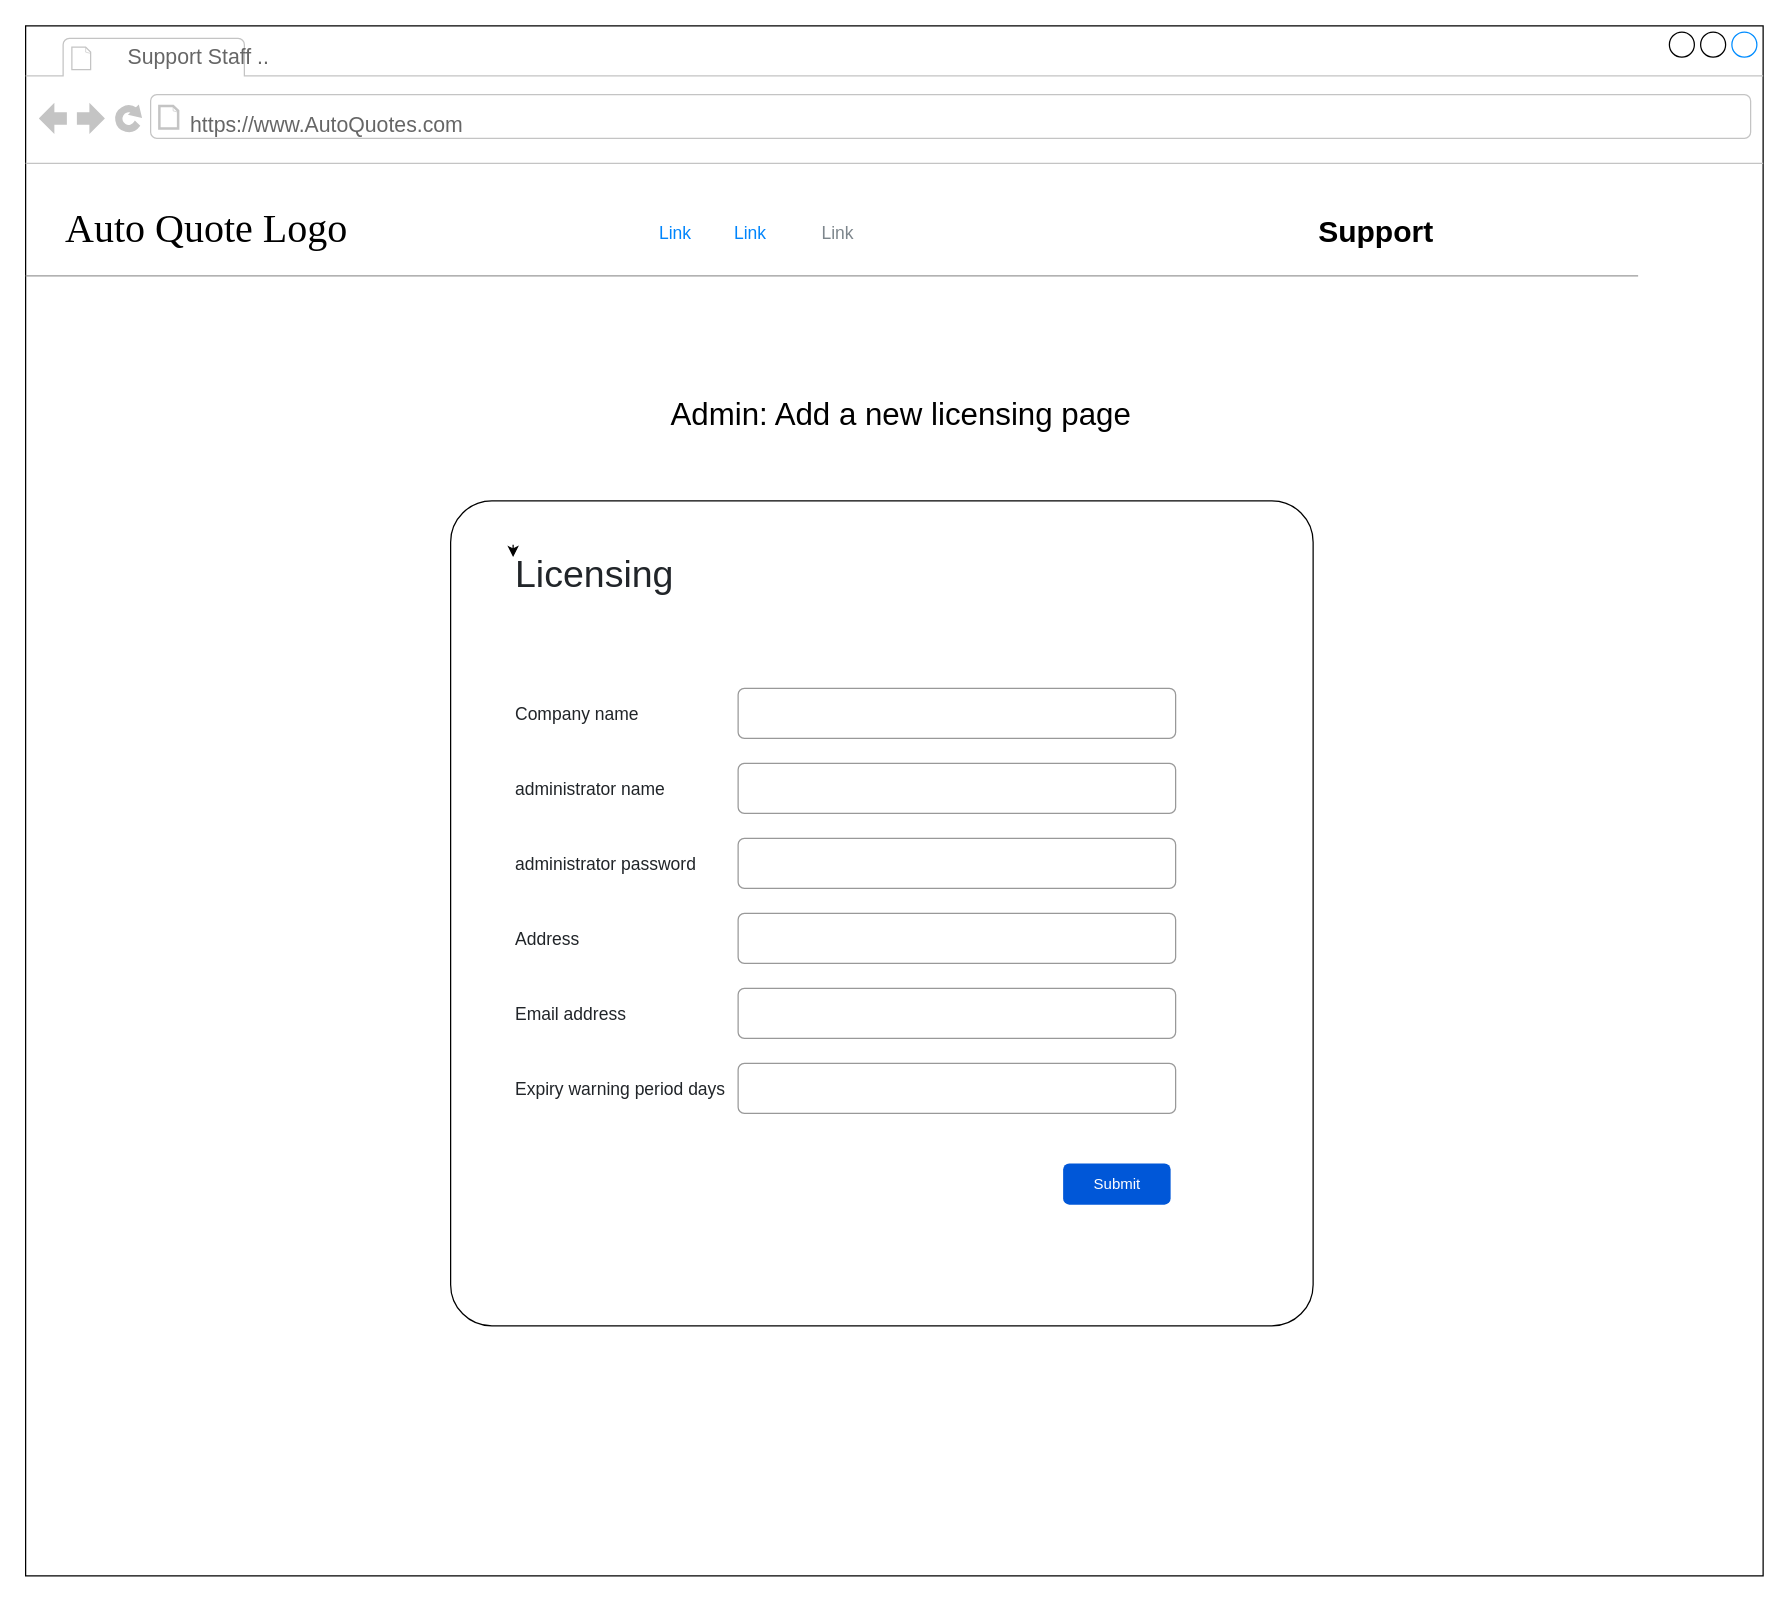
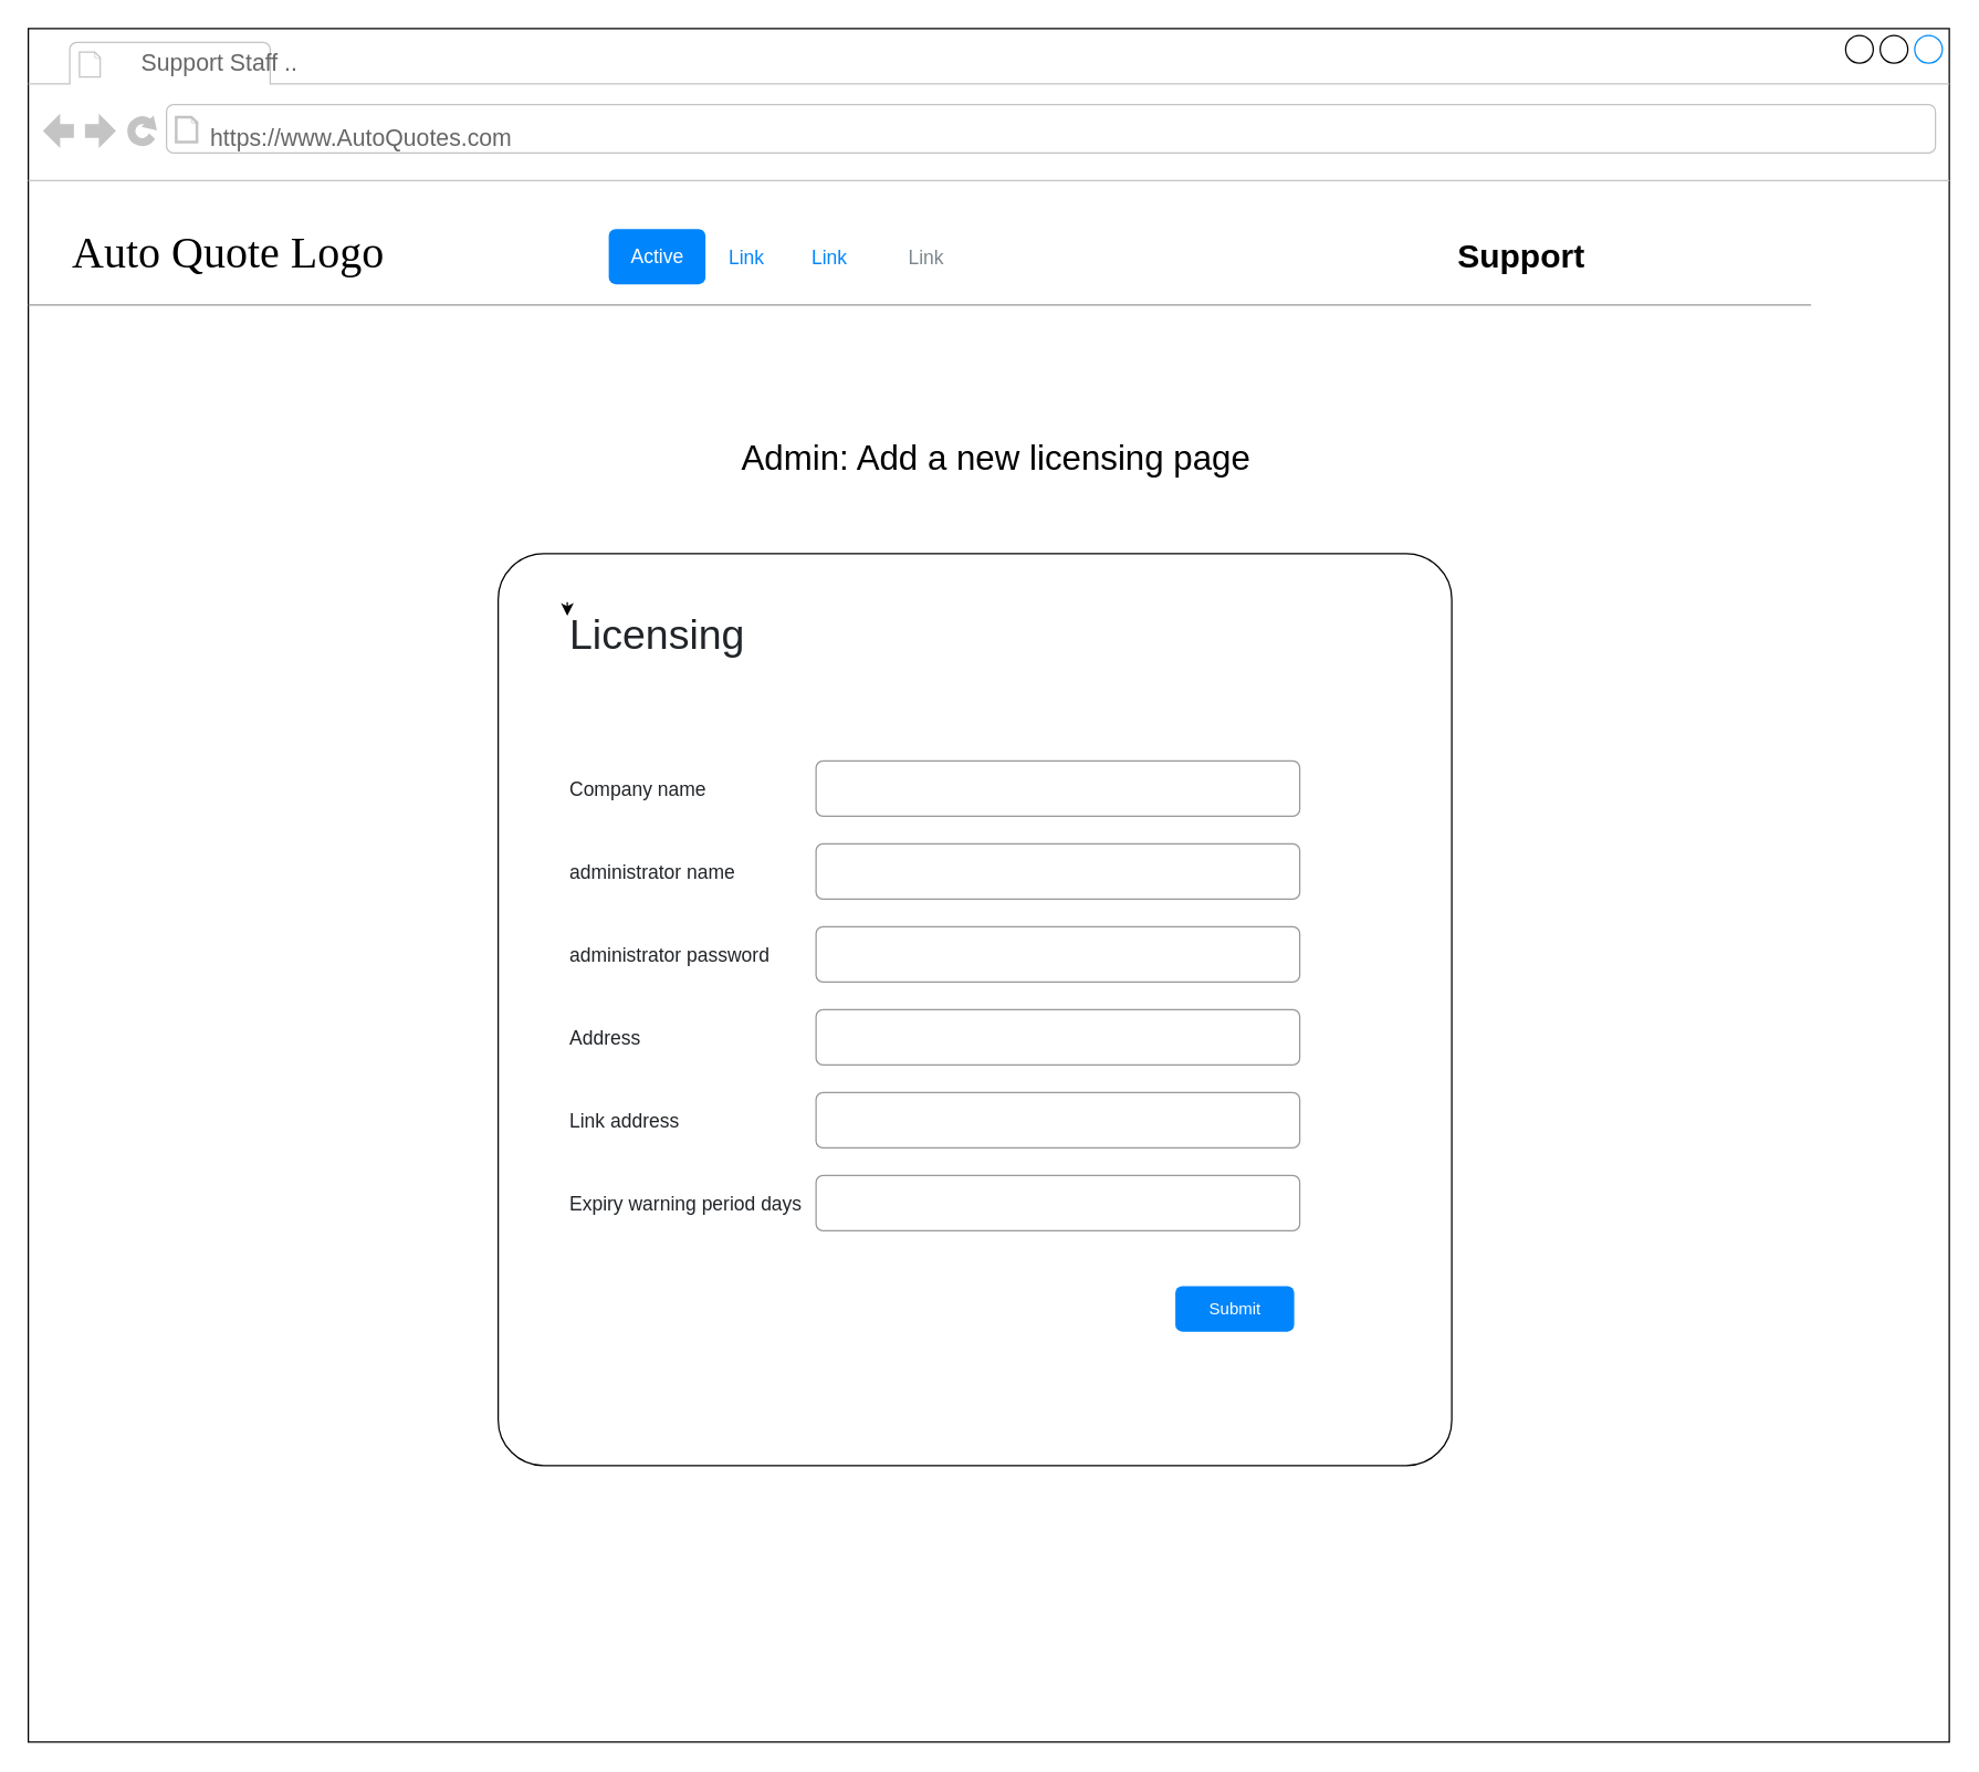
  <mxCell id="0" />
  <mxCell id="1" parent="0" />
  <mxCell id="2" value="" style="strokeWidth=1;shadow=0;dashed=0;align=left;html=1;shape=mxgraph.mockup.containers.browserWindow;rSize=0;mainText=,;recursiveResize=0;rounded=0;labelBackgroundColor=none;fontFamily=Verdana;fontSize=12;deletable=0;movable=0;" vertex="1" parent="1"><mxGeometry x="20" y="20" width="1390" height="1240" as="geometry" /></mxCell>
  <mxCell id="3" value="Support Staff .." style="strokeWidth=1;shadow=0;dashed=0;align=center;html=1;shape=mxgraph.mockup.containers.anchor;fontSize=17;fontColor=#666666;align=left;" vertex="1" parent="2"><mxGeometry x="80" y="12" width="150" height="28" as="geometry" /></mxCell>
  <mxCell id="4" value="https://www.AutoQuotes.com" style="strokeWidth=1;shadow=0;dashed=0;align=center;html=1;shape=mxgraph.mockup.containers.anchor;rSize=0;fontSize=17;fontColor=#666666;align=left;" vertex="1" parent="2"><mxGeometry x="130" y="60" width="340" height="40" as="geometry" /></mxCell>
  <mxCell id="5" value="&lt;font style=&quot;font-size: 32px;&quot;&gt;Auto Quote Logo&lt;/font&gt;" style="text;html=1;points=[];align=left;verticalAlign=top;spacingTop=-4;fontSize=30;fontFamily=Verdana" vertex="1" parent="2"><mxGeometry x="30" y="140" width="340" height="50" as="geometry" /></mxCell>
  <mxCell id="6" value="" style="verticalLabelPosition=bottom;shadow=0;dashed=0;align=center;html=1;verticalAlign=top;strokeWidth=1;shape=mxgraph.mockup.markup.line;strokeColor=#999999;rounded=0;labelBackgroundColor=none;fillColor=#ffffff;fontFamily=Verdana;fontSize=12;fontColor=#000000;" vertex="1" parent="2"><mxGeometry y="190" width="1290" height="20" as="geometry" /></mxCell>
+ <mxCell id="7" value="Active" style="html=1;shadow=0;dashed=0;shape=mxgraph.bootstrap.rrect;rSize=5;fillColor=#0085FC;strokeColor=none;fontSize=14;fontColor=#ffffff;" vertex="1" parent="2"><mxGeometry x="420" y="145" width="70" height="40" as="geometry" /></mxCell>
  <mxCell id="8" value="Link" style="fillColor=none;strokeColor=none;fontSize=14;fontColor=#0085FC;" vertex="1" parent="2"><mxGeometry x="490" y="145" width="60" height="40" as="geometry" /></mxCell>
  <mxCell id="9" value="Link" style="fillColor=none;strokeColor=none;fontSize=14;fontColor=#0085FC;" vertex="1" parent="2"><mxGeometry x="550" y="145" width="60" height="40" as="geometry" /></mxCell>
  <mxCell id="10" value="Link" style="fillColor=none;strokeColor=none;fontSize=14;fontColor=#7D868C;" vertex="1" parent="2"><mxGeometry x="610" y="145" width="80" height="40" as="geometry" /></mxCell>
  <mxCell id="11" value="" style="shape=image;html=1;verticalAlign=top;verticalLabelPosition=bottom;labelBackgroundColor=#ffffff;imageAspect=0;aspect=fixed;image=https://cdn3.iconfinder.com/data/icons/essential-rounded/64/Rounded-31-128.png" vertex="1" parent="2"><mxGeometry x="1160" y="143" width="44" height="44" as="geometry" /></mxCell>
  <mxCell id="12" value="" style="shape=image;html=1;verticalAlign=top;verticalLabelPosition=bottom;labelBackgroundColor=#ffffff;imageAspect=0;aspect=fixed;image=https://cdn3.iconfinder.com/data/icons/user-interface-169/32/login-128.png" vertex="1" parent="2"><mxGeometry x="1210" y="142.5" width="45" height="45" as="geometry" /></mxCell>
  <mxCell id="13" value="Support" style="text;strokeColor=none;fillColor=none;html=1;fontSize=24;fontStyle=1;verticalAlign=middle;align=center;" vertex="1" parent="2"><mxGeometry x="1020" y="145" width="120" height="40" as="geometry" /></mxCell>
  <mxCell id="14" value="&lt;font style=&quot;font-size: 25px;&quot;&gt;Admin: Add a new licensing page&lt;/font&gt;" style="text;html=1;strokeColor=none;fillColor=none;align=center;verticalAlign=middle;whiteSpace=wrap;rounded=0;" vertex="1" parent="2"><mxGeometry x="507.5" y="280" width="385" height="60" as="geometry" /></mxCell>
  <mxCell id="15" value="" style="group" vertex="1" connectable="0" parent="2"><mxGeometry x="340" y="380" width="690" height="660" as="geometry" /></mxCell>
  <mxCell id="16" value="" style="rounded=1;whiteSpace=wrap;html=1;fontSize=30;arcSize=5;" vertex="1" parent="15"><mxGeometry width="690" height="660" as="geometry" /></mxCell>
  <mxCell id="17" value="Licensing" style="fillColor=none;strokeColor=none;align=left;fontSize=30;fontColor=#212529;" vertex="1" parent="15"><mxGeometry x="50" y="35" width="260" height="40" as="geometry" /></mxCell>
  <mxCell id="18" value="" style="html=1;shadow=0;dashed=0;shape=mxgraph.bootstrap.rrect;rSize=5;fillColor=none;strokeColor=#999999;align=left;spacing=15;fontSize=14;fontColor=#6C767D;" vertex="1" parent="15"><mxGeometry width="350" height="40" relative="1" as="geometry"><mxPoint x="230" y="150" as="offset" /></mxGeometry></mxCell>
  <mxCell id="19" value="Company name" style="fillColor=none;strokeColor=none;align=left;fontSize=14;fontColor=#212529;" vertex="1" parent="15"><mxGeometry x="50" y="150" width="100" height="40" as="geometry" /></mxCell>
  <mxCell id="20" value="" style="html=1;shadow=0;dashed=0;shape=mxgraph.bootstrap.rrect;rSize=5;fillColor=none;strokeColor=#999999;align=left;spacing=15;fontSize=14;fontColor=#6C767D;" vertex="1" parent="15"><mxGeometry x="230" y="210.0" width="350" height="40" as="geometry" /></mxCell>
  <mxCell id="21" value="administrator name" style="fillColor=none;strokeColor=none;align=left;fontSize=14;fontColor=#212529;" vertex="1" parent="15"><mxGeometry x="50" y="210" width="100" height="40" as="geometry" /></mxCell>
  <mxCell id="22" value="" style="html=1;shadow=0;dashed=0;shape=mxgraph.bootstrap.rrect;rSize=5;fillColor=none;strokeColor=#999999;align=left;spacing=15;fontSize=14;fontColor=#6C767D;" vertex="1" parent="15"><mxGeometry x="230" y="270.0" width="350" height="40" as="geometry" /></mxCell>
  <mxCell id="23" value="administrator password" style="fillColor=none;strokeColor=none;align=left;fontSize=14;fontColor=#212529;" vertex="1" parent="15"><mxGeometry x="50" y="270" width="100" height="40" as="geometry" /></mxCell>
  <mxCell id="24" value="" style="html=1;shadow=0;dashed=0;shape=mxgraph.bootstrap.rrect;rSize=5;fillColor=none;strokeColor=#999999;align=left;spacing=15;fontSize=14;fontColor=#6C767D;" vertex="1" parent="15"><mxGeometry x="230" y="330.0" width="350" height="40" as="geometry" /></mxCell>
  <mxCell id="25" value="Address" style="fillColor=none;strokeColor=none;align=left;fontSize=14;fontColor=#212529;" vertex="1" parent="15"><mxGeometry x="50" y="330" width="100" height="40" as="geometry" /></mxCell>
  <mxCell id="26" value="" style="html=1;shadow=0;dashed=0;shape=mxgraph.bootstrap.rrect;rSize=5;fillColor=none;strokeColor=#999999;align=left;spacing=15;fontSize=14;fontColor=#6C767D;" vertex="1" parent="15"><mxGeometry x="230" y="390.0" width="350" height="40" as="geometry" /></mxCell>
- <mxCell id="27" value="Email address" style="fillColor=none;strokeColor=none;align=left;fontSize=14;fontColor=#212529;" vertex="1" parent="15"><mxGeometry x="50" y="390" width="100" height="40" as="geometry" /></mxCell>
+ <mxCell id="27" value="Link address" style="fillColor=none;strokeColor=none;align=left;fontSize=14;fontColor=#212529;" vertex="1" parent="15"><mxGeometry x="50" y="390" width="100" height="40" as="geometry" /></mxCell>
  <mxCell id="28" value="" style="html=1;shadow=0;dashed=0;shape=mxgraph.bootstrap.rrect;rSize=5;fillColor=none;strokeColor=#999999;align=left;spacing=15;fontSize=14;fontColor=#6C767D;" vertex="1" parent="15"><mxGeometry x="230" y="450.0" width="350" height="40" as="geometry" /></mxCell>
  <mxCell id="29" value="Expiry warning period days" style="fillColor=none;strokeColor=none;align=left;fontSize=14;fontColor=#212529;" vertex="1" parent="15"><mxGeometry x="50" y="450" width="100" height="40" as="geometry" /></mxCell>
  <mxCell id="30" style="edgeStyle=orthogonalEdgeStyle;rounded=0;orthogonalLoop=1;jettySize=auto;html=1;exitX=0;exitY=0;exitDx=0;exitDy=0;entryX=0;entryY=0.25;entryDx=0;entryDy=0;" edge="1" parent="15" source="17" target="17"><mxGeometry relative="1" as="geometry" /></mxCell>
- <mxCell id="31" value="Submit" style="rounded=1;fillColor=#0057D8;strokeColor=none;html=1;fontColor=#ffffff;align=center;verticalAlign=middle;fontStyle=0;fontSize=12;sketch=0;" vertex="1" parent="15"><mxGeometry x="490" y="530" width="86" height="33" as="geometry" /></mxCell>
+ <mxCell id="31" value="Submit" style="rounded=1;fillColor=#0085fc;strokeColor=none;html=1;fontColor=#ffffff;align=center;verticalAlign=middle;fontStyle=0;fontSize=12;sketch=0;" vertex="1" parent="15"><mxGeometry x="490" y="530" width="86" height="33" as="geometry" /></mxCell>
